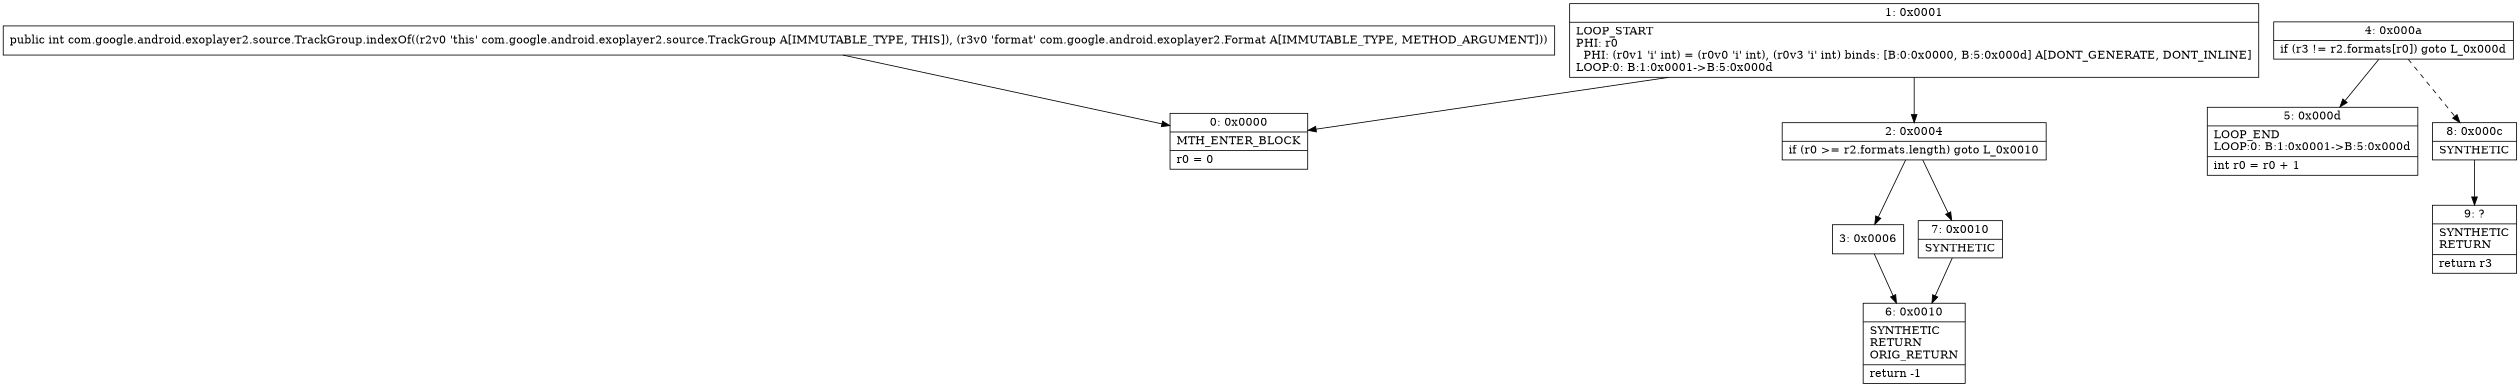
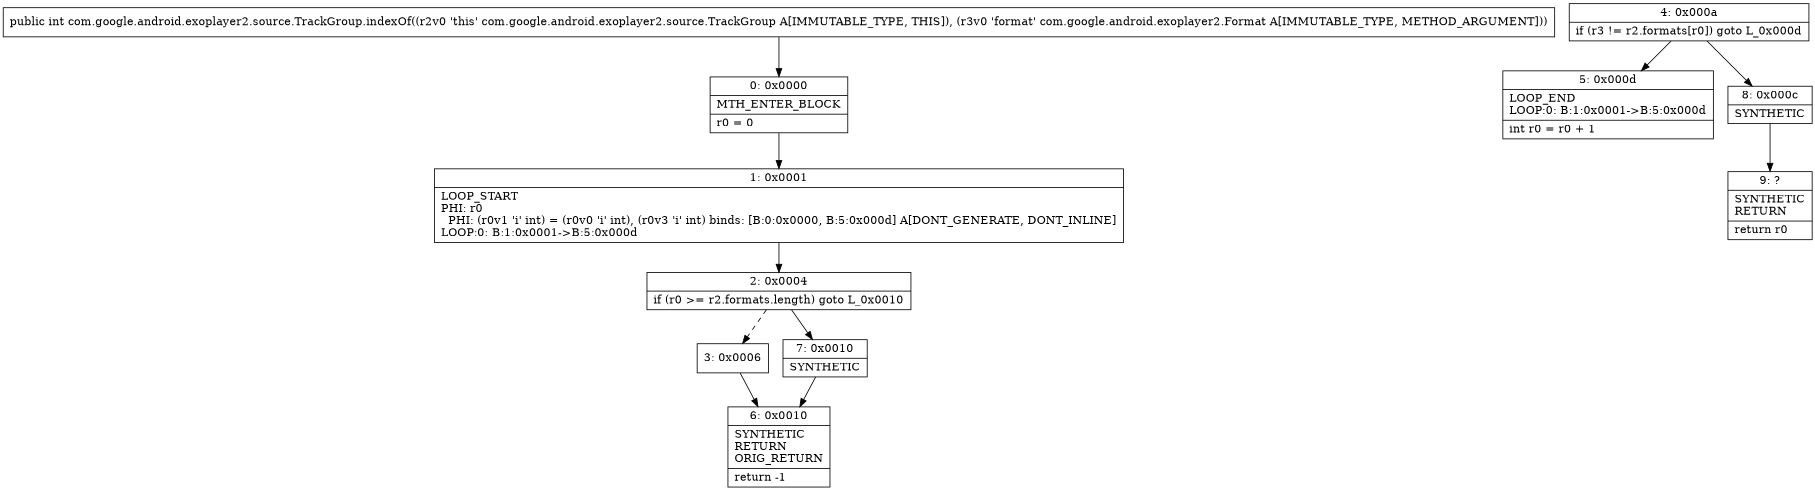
  digraph {
    node [shape=record]
    n1 [label="{0\:\ 0x0000|MTH_ENTER_BLOCK\l|r0 = 0\l}"]
    n2 [label="{1\:\ 0x0001|LOOP_START\lPHI: r0 \l  PHI: (r0v1 'i' int) = (r0v0 'i' int), (r0v3 'i' int) binds: [B:0:0x0000, B:5:0x000d] A[DONT_GENERATE, DONT_INLINE]\lLOOP:0: B:1:0x0001\-\>B:5:0x000d\l}"]
    n3 [label="{2\:\ 0x0004|if (r0 \>= r2.formats.length) goto L_0x0010\l}"]
    n4 [label="{3\:\ 0x0006}"]
    n5 [label="{7\:\ 0x0010|SYNTHETIC\l}"]
    n6 [label="{6\:\ 0x0010|SYNTHETIC\lRETURN\lORIG_RETURN\l|return \-1\l}"]
    n7 [label="{4\:\ 0x000a|if (r3 != r2.formats[r0]) goto L_0x000d\l}"]
    n8 [label="{5\:\ 0x000d|LOOP_END\lLOOP:0: B:1:0x0001\-\>B:5:0x000d\l|int r0 = r0 + 1\l}"]
    n9 [label="{8\:\ 0x000c|SYNTHETIC\l}"]
-   n10 [label="{9\:\ ?|SYNTHETIC\lRETURN\l|return r3\l}"]
+   n10 [label="{9\:\ ?|SYNTHETIC\lRETURN\l|return r0\l}"]
    n11 [label="{public int com.google.android.exoplayer2.source.TrackGroup.indexOf((r2v0 'this' com.google.android.exoplayer2.source.TrackGroup A[IMMUTABLE_TYPE, THIS]), (r3v0 'format' com.google.android.exoplayer2.Format A[IMMUTABLE_TYPE, METHOD_ARGUMENT])) }"]
-   n2 -> n1
+   n1 -> n2
    n2 -> n3
-   n3 -> n4 [style=solid]
+   n3 -> n4 [style=dashed]
    n3 -> n5
    n4 -> n6
    n5 -> n6
    n7 -> n8
-   n7 -> n9 [style=dashed]
+   n7 -> n9 [style=solid]
    n9 -> n10
    n11 -> n1
  }
